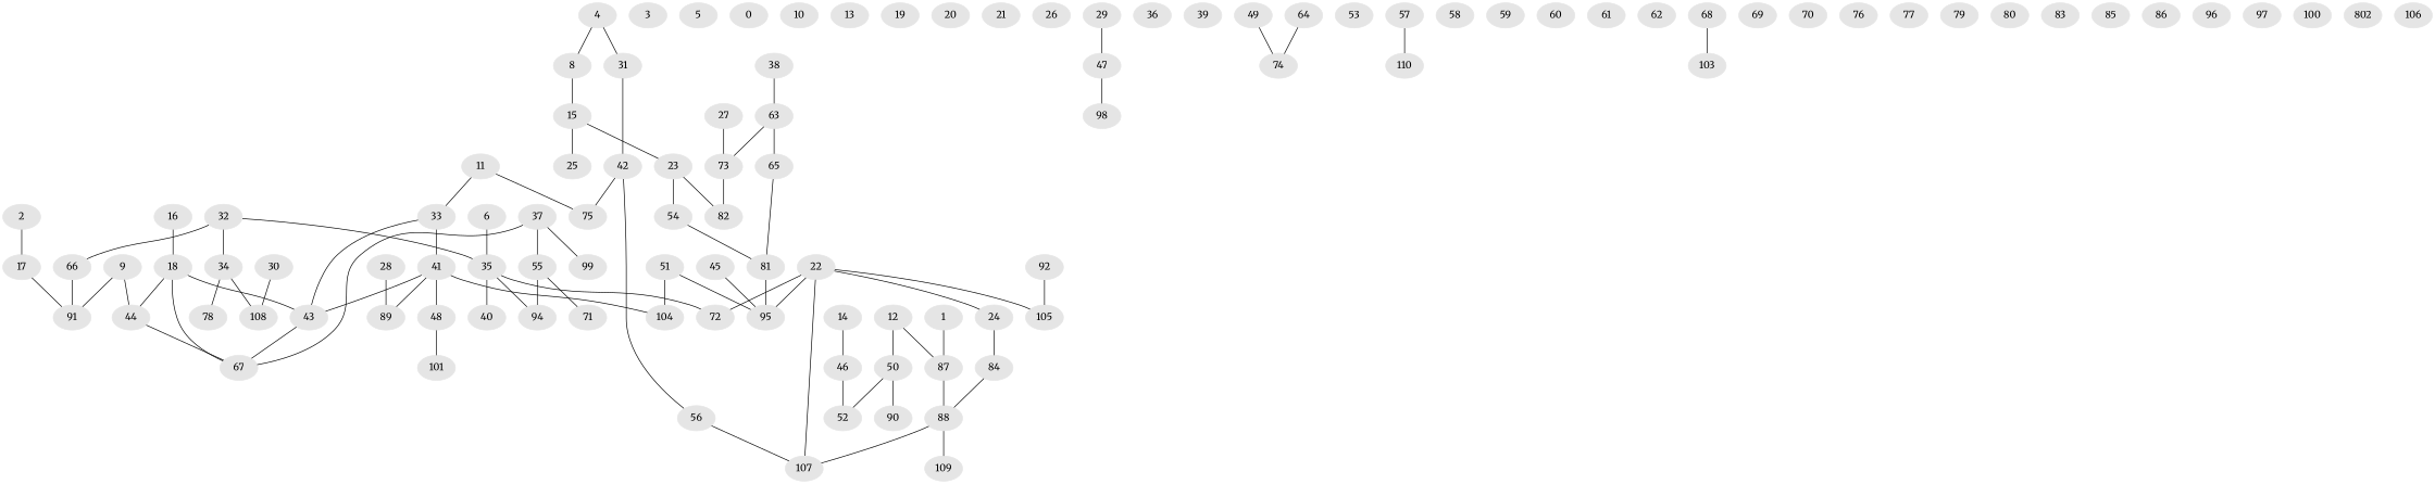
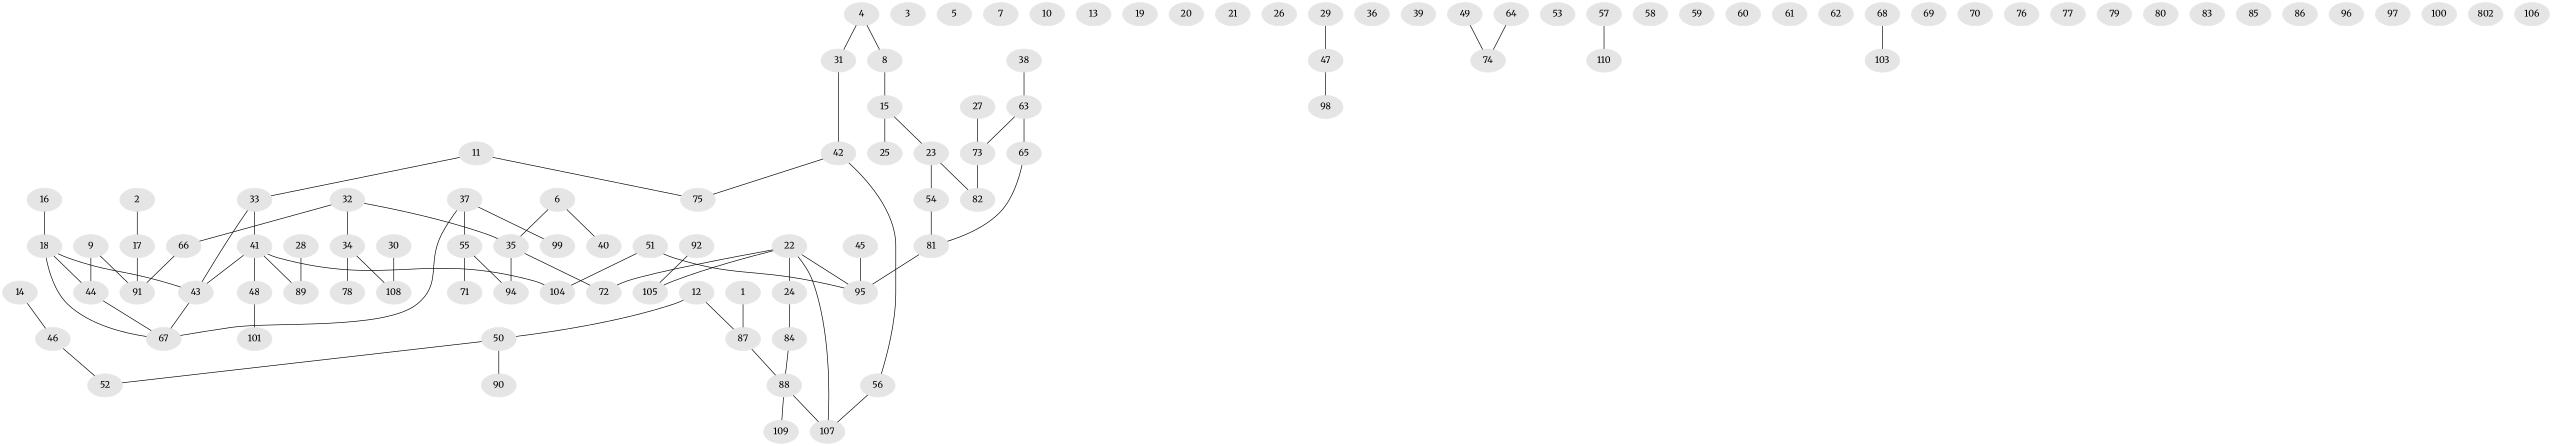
  graph {
    fontname=Merriweather
    node [color=gray90 fontname=Merriweather style=filled]
    edge [fontname=Merriweather]
    1
    87
    88
    2
    17
    91
    3
    4
    8
    31
    15
    42
    5
    6
    35
    40
    72
    94
-   7 [label=0]
+   7
    23
    25
    9
    44
    67
    10
    11
    33
    75
    43
    41
    12
    50
    90
    52
    13
    14
    46
    54
    82
    16
    18
    19
    20
    21
    22
    24
    95
    105
    107
    84
    81
    26
    27
    73
    28
    89
    29
    47
    98
    30
    108
    56
    32
    34
    66
    78
    48
    104
    36
    37
    55
    99
    71
    38
    63
    65
    39
    101
    45
    49
    74
    51
    53
    57
    110
    58
    59
    60
    61
    62
    64
    68
    103
    69
    70
    76
    77
    79
    80
    83
    109
    85
    86
    92
    96
    97
    100
    n108 [label=802]
    106
    1 -- 87
    87 -- 88
    88 -- 107
    88 -- 109
    2 -- 17
    17 -- 91
    4 -- 8
    4 -- 31
    8 -- 15
    31 -- 42
    15 -- 23
    15 -- 25
    42 -- 75
    42 -- 56
    6 -- 35
-   35 -- 40
+   6 -- 40
    35 -- 72
    35 -- 94
    23 -- 54
    23 -- 82
    9 -- 91
    9 -- 44
    44 -- 67
    11 -- 33
    11 -- 75
    33 -- 43
    33 -- 41
    43 -- 67
    41 -- 43
    41 -- 89
    41 -- 48
    41 -- 104
    12 -- 87
    12 -- 50
    50 -- 90
    50 -- 52
    14 -- 46
    46 -- 52
    54 -- 81
    16 -- 18
    18 -- 44
    18 -- 67
    18 -- 43
    22 -- 72
    22 -- 24
    22 -- 95
    22 -- 105
    22 -- 107
    24 -- 84
    84 -- 88
    81 -- 95
    27 -- 73
    73 -- 82
    28 -- 89
    29 -- 47
    47 -- 98
    30 -- 108
    56 -- 107
    32 -- 35
    32 -- 34
    32 -- 66
    34 -- 108
    34 -- 78
    66 -- 91
    48 -- 101
    37 -- 67
    37 -- 55
    37 -- 99
    55 -- 94
    55 -- 71
    38 -- 63
    63 -- 73
    63 -- 65
    65 -- 81
    45 -- 95
    49 -- 74
    51 -- 95
    51 -- 104
    57 -- 110
    64 -- 74
    68 -- 103
    92 -- 105
  }
